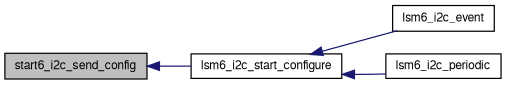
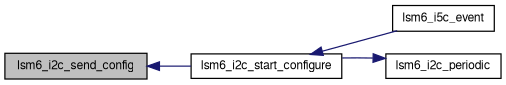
  digraph {
    rankdir=LR
    node [color=black fillcolor=white fontname=FreeSans fontsize=10 shape=record style=filled]
    edge [color=midnightblue dir=back fontname=FreeSans fontsize=10 labelfontname=FreeSans labelfontsize=10 style=solid]
-   n1 [fillcolor=grey75 fontcolor=black height=0.2 label=start6_i2c_send_config width=0.4]
+   n1 [fillcolor=grey75 fontcolor=black height=0.2 label=lsm6_i2c_send_config width=0.4]
    n2 [height=0.2 label=lsm6_i2c_start_configure width=0.4]
-   n3 [height=0.2 label=lsm6_i2c_event width=0.4]
+   n3 [height=0.2 label=lsm6_i5c_event width=0.4]
    n4 [height=0.2 label=lsm6_i2c_periodic width=0.4]
    n1 -> n2
    n2 -> n3
-   n2 -> n4
+   n4 -> n2
  }
